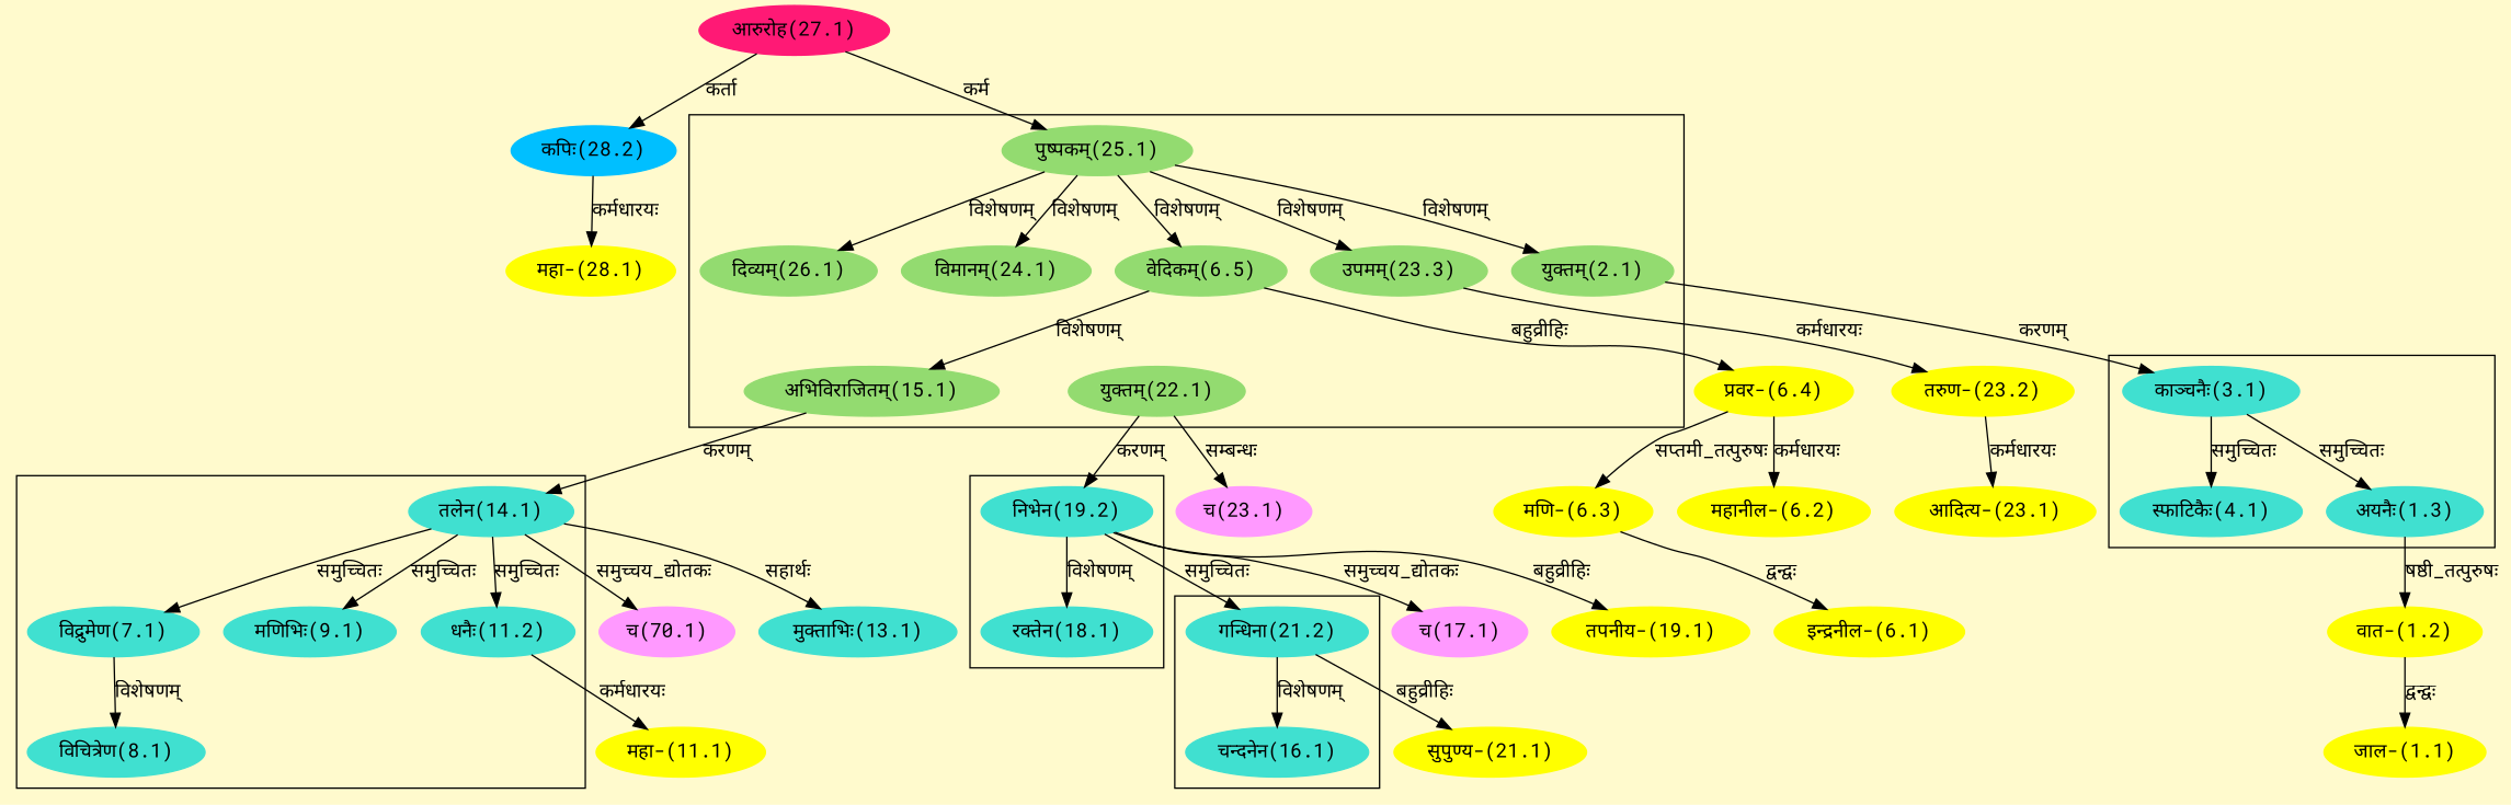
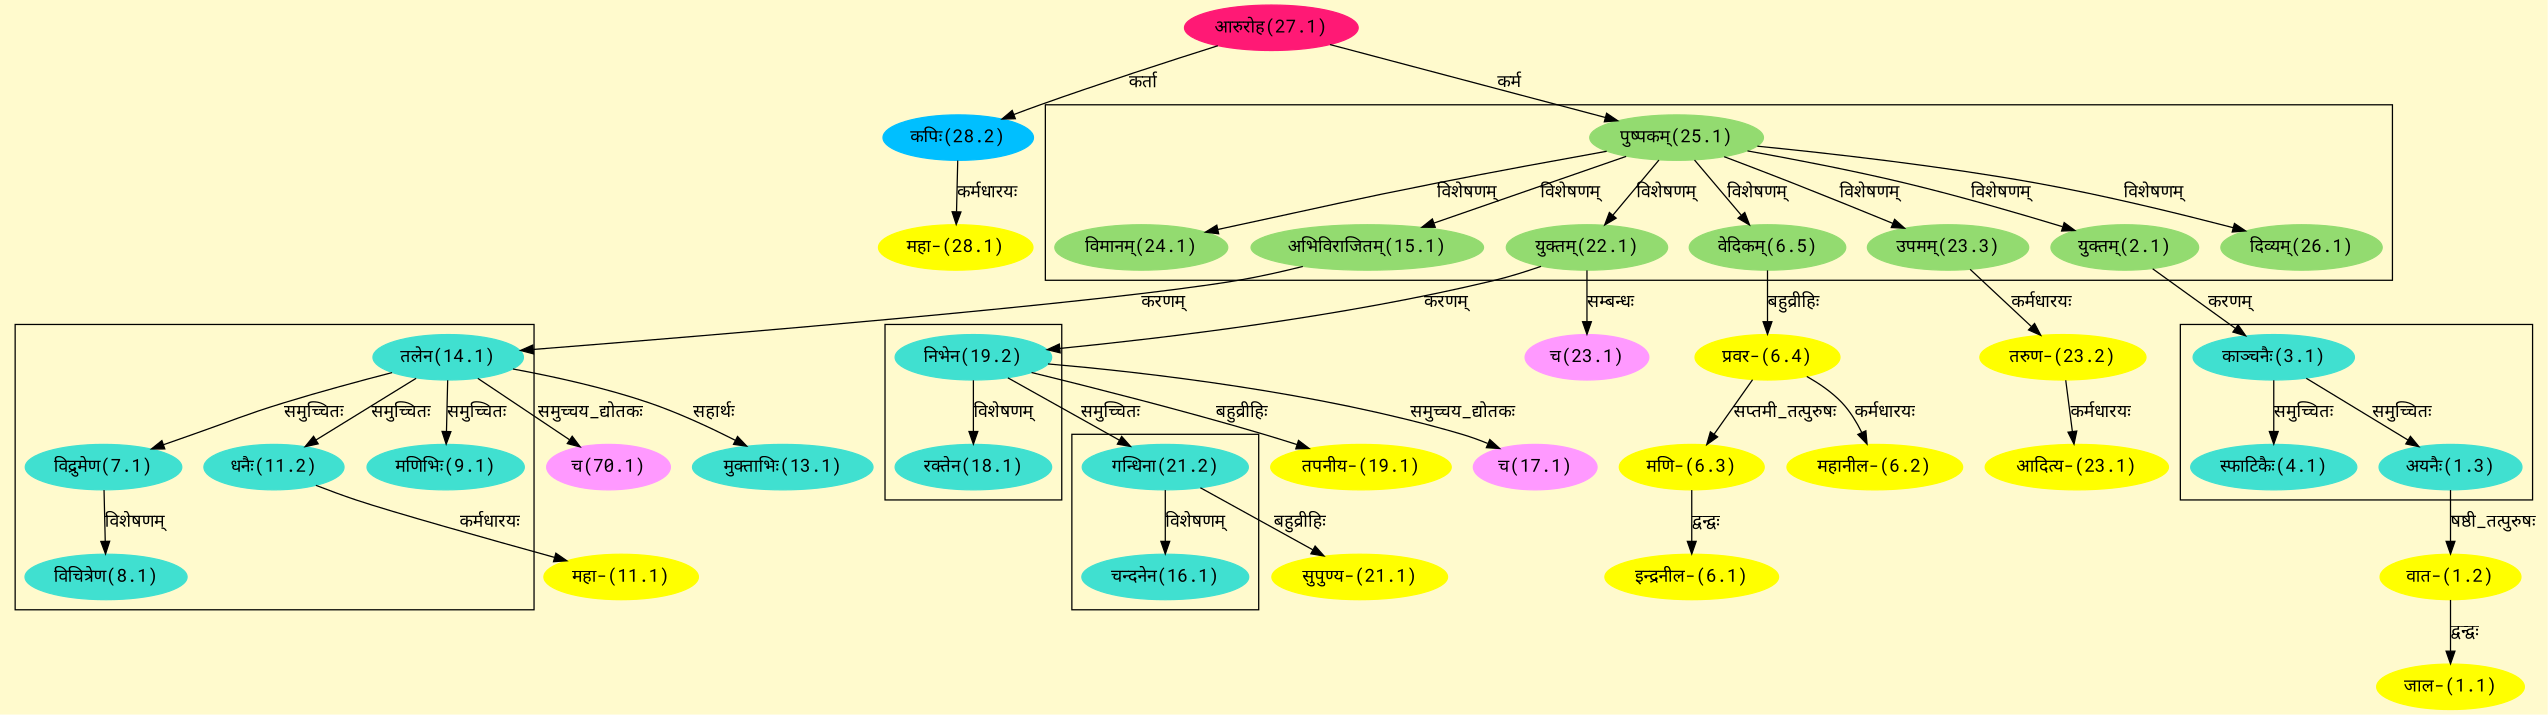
  digraph {
    bgcolor=lemonchiffon1
    compound=true
    fontname="Roboto Mono"
    rankdir=BT
    node [color="#40E0D0" fontname="Roboto Mono" style=filled]
    edge [dir=back fontname="Roboto Mono"]
    n1 [label="अयनैः(1.3)"]
    n2 [label="काञ्चनैः(3.1)"]
    n3 [label="स्फाटिकैः(4.1)"]
    n4 [color="#93DB70" label="युक्तम्(2.1)"]
    n5 [color="#93DB70" label="पुष्पकम्(25.1)"]
    n6 [color="#93DB70" label="वेदिकम्(6.5)"]
    n7 [color="#93DB70" label="अभिविराजितम्(15.1)"]
    n8 [color="#93DB70" label="युक्तम्(22.1)"]
    n9 [color="#93DB70" label="उपमम्(23.3)"]
    n10 [color="#93DB70" label="विमानम्(24.1)"]
    n11 [color="#93DB70" label="दिव्यम्(26.1)"]
    n12 [label="विद्रुमेण(7.1)"]
    n13 [label="तलेन(14.1)"]
    n14 [label="विचित्रेण(8.1)"]
    n15 [label="मणिभिः(9.1)"]
    n16 [label="धनैः(11.2)"]
    n17 [label="चन्दनेन(16.1)"]
    n18 [label="गन्धिना(21.2)"]
    n19 [label="रक्तेन(18.1)"]
    n20 [label="निभेन(19.2)"]
    n21 [color="#FF1975" label="आरुरोह(27.1)"]
    n22 [color="#FFFF00" label="जाल-(1.1)"]
    n23 [color="#FFFF00" label="वात-(1.2)"]
    n24 [color="#FFFF00" label="इन्द्रनील-(6.1)"]
    n25 [color="#FFFF00" label="मणि-(6.3)"]
    n26 [color="#FFFF00" label="प्रवर-(6.4)"]
    n27 [color="#FFFF00" label="महानील-(6.2)"]
    n28 [color="#FF99FF" label="च(70.1)"]
    n29 [color="#FFFF00" label="महा-(11.1)"]
    n30 [label="मुक्ताभिः(13.1)"]
    n31 [color="#FF99FF" label="च(17.1)"]
    n32 [color="#FFFF00" label="तपनीय-(19.1)"]
    n33 [color="#FF99FF" label="च(23.1)"]
    n34 [color="#FFFF00" label="सुपुण्य-(21.1)"]
    n35 [color="#FFFF00" label="आदित्य-(23.1)"]
    n36 [color="#FFFF00" label="तरुण-(23.2)"]
    n37 [color="#FFFF00" label="महा-(28.1)"]
    n38 [color="#00BFFF" label="कपिः(28.2)"]
    subgraph cluster_1 {
      n1
      n2
      n3
    }
    subgraph cluster_2 {
      n4
      n5
      n6
      n7
      n8
      n9
      n10
      n11
    }
    subgraph cluster_3 {
      n12
      n13
      n14
      n15
      n16
    }
    subgraph cluster_4 {
      n17
      n18
    }
    subgraph cluster_5 {
      n19
      n20
    }
    n1 -> n2 [label="समुच्चितः"]
    n2 -> n4 [label="करणम्"]
    n3 -> n2 [label="समुच्चितः"]
    n4 -> n5 [label="विशेषणम्"]
    n5 -> n21 [label="कर्म"]
    n6 -> n5 [label="विशेषणम्"]
-   n7 -> n6 [label="विशेषणम्"]
+   n7 -> n5 [label="विशेषणम्"]
+   n8 -> n5 [label="विशेषणम्"]
    n9 -> n5 [label="विशेषणम्"]
    n10 -> n5 [label="विशेषणम्"]
    n11 -> n5 [label="विशेषणम्"]
    n12 -> n13 [label="समुच्चितः"]
    n13 -> n7 [label="करणम्"]
    n14 -> n12 [label="विशेषणम्"]
    n15 -> n13 [label="समुच्चितः"]
    n16 -> n13 [label="समुच्चितः"]
    n17 -> n18 [label="विशेषणम्"]
    n18 -> n20 [label="समुच्चितः"]
    n19 -> n20 [label="विशेषणम्"]
    n20 -> n8 [label="करणम्"]
    n22 -> n23 [label="द्वन्द्वः"]
    n23 -> n1 [label="षष्ठी_तत्पुरुषः"]
    n24 -> n25 [label="द्वन्द्वः"]
    n25 -> n26 [label="सप्तमी_तत्पुरुषः"]
    n26 -> n6 [label="बहुव्रीहिः"]
    n27 -> n26 [label="कर्मधारयः"]
    n28 -> n13 [label="समुच्चय_द्योतकः"]
    n29 -> n16 [label="कर्मधारयः"]
    n30 -> n13 [label="सहार्थः"]
    n31 -> n20 [label="समुच्चय_द्योतकः"]
    n32 -> n20 [label="बहुव्रीहिः"]
    n33 -> n8 [label="सम्बन्धः"]
    n34 -> n18 [label="बहुव्रीहिः"]
    n35 -> n36 [label="कर्मधारयः"]
    n36 -> n9 [label="कर्मधारयः"]
    n37 -> n38 [label="कर्मधारयः"]
    n38 -> n21 [label="कर्ता"]
  }
